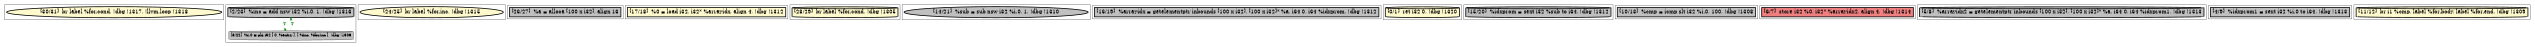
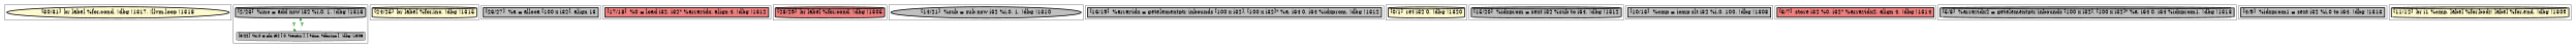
  digraph {
    node [fillcolor=grey fontsize=20 penwidth=3.0 shape=cylinder style=filled]
    edge [arrowhead=diamond color=forestgreen fontcolor=forestgreen style=dotted]
    n1 [fillcolor=lemonchiffon label="[30/31]  br label %for.cond, !dbg !1317, !llvm.loop !1318" shape=ellipse]
    n2 [label="[2/23]  %inc = add nsw i32 %i.0, 1, !dbg !1316"]
    n3 [label="[3/22]  %i.0 = phi i32 [ 0, %entry ], [ %inc, %for.inc ], !dbg !1306" fontsize="" penwidth=""]
-   n4 [fillcolor=lemonchiffon label="[24/25]  br label %for.inc, !dbg !1315" shape=ellipse]
+   n4 [fillcolor=lemonchiffon label="[24/25]  br label %for.inc, !dbg !1315"]
    n5 [label="[26/27]  %a = alloca [100 x i32], align 16" shape=box]
-   n6 [fillcolor=lemonchiffon label="[17/18]  %0 = load i32, i32* %arrayidx, align 4, !dbg !1312" shape=box]
-   n7 [fillcolor=lemonchiffon label="[28/29]  br label %for.cond, !dbg !1305"]
+   n6 [fillcolor=lightcoral label="[17/18]  %0 = load i32, i32* %arrayidx, align 4, !dbg !1312" shape=box]
+   n7 [fillcolor=lightcoral label="[28/29]  br label %for.cond, !dbg !1305"]
    n8 [label="[14/21]  %sub = sub nsw i32 %i.0, 1, !dbg !1310" shape=ellipse]
    n9 [label="[16/19]  %arrayidx = getelementptr inbounds [100 x i32], [100 x i32]* %a, i64 0, i64 %idxprom, !dbg !1312" shape=box]
    n10 [fillcolor=lemonchiffon label="[0/1]  ret i32 0, !dbg !1320"]
    n11 [label="[15/20]  %idxprom = sext i32 %sub to i64, !dbg !1312"]
    n12 [label="[10/13]  %cmp = icmp slt i32 %i.0, 100, !dbg !1308" shape=box]
    n13 [fillcolor=lightcoral label="[6/7]  store i32 %0, i32* %arrayidx2, align 4, !dbg !1314" shape=box]
    n14 [label="[5/8]  %arrayidx2 = getelementptr inbounds [100 x i32], [100 x i32]* %a, i64 0, i64 %idxprom1, !dbg !1313"]
    n15 [label="[4/9]  %idxprom1 = sext i32 %i.0 to i64, !dbg !1313" shape=box]
    n16 [fillcolor=lemonchiffon label="[11/12]  br i1 %cmp, label %for.body, label %for.end, !dbg !1309"]
    subgraph cluster_1 {
      n1
    }
    subgraph cluster_2 {
      n2
      n3
    }
    subgraph cluster_3 {
      n4
    }
    subgraph cluster_4 {
      n5
    }
    subgraph cluster_5 {
      n6
    }
    subgraph cluster_6 {
      n7
    }
    subgraph cluster_7 {
      n8
    }
    subgraph cluster_8 {
      n9
    }
    subgraph cluster_9 {
      n10
    }
    subgraph cluster_10 {
      n11
    }
    subgraph cluster_11 {
      n12
    }
    subgraph cluster_12 {
      n13
    }
    subgraph cluster_13 {
      n14
    }
    subgraph cluster_14 {
      n15
    }
    subgraph cluster_15 {
      n16
    }
    n2 -> n3 [label=T]
    n3 -> n2 [label=T]
  }
